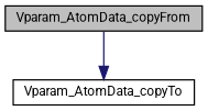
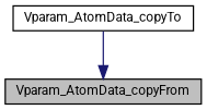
  digraph {
    rankdir=TB
    fontname=Roboto
    node [color=black fontname=Roboto fontsize=10 shape=record style=filled]
    n1 [fillcolor=grey75 fontcolor=black height=0.2 label=Vparam_AtomData_copyFrom width=0.4]
    n2 [fillcolor=white height=0.2 label=Vparam_AtomData_copyTo width=0.4]
-   n1 -> n2 [color=midnightblue fontname=Roboto fontsize=10 labelfontname=FreeSans labelfontsize=10 style=solid]
+   n2 -> n1 [color=midnightblue fontname=Roboto fontsize=10 labelfontname=FreeSans labelfontsize=10 style=solid]
  }
